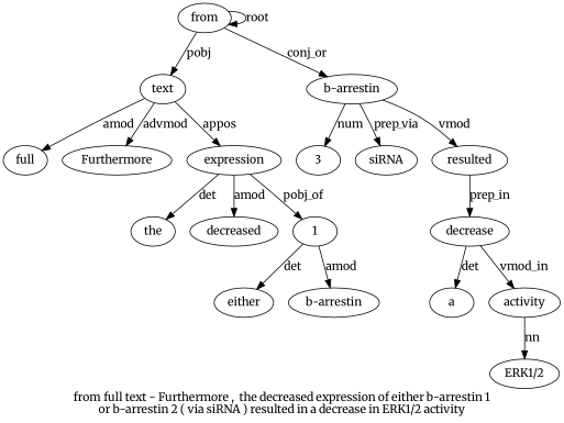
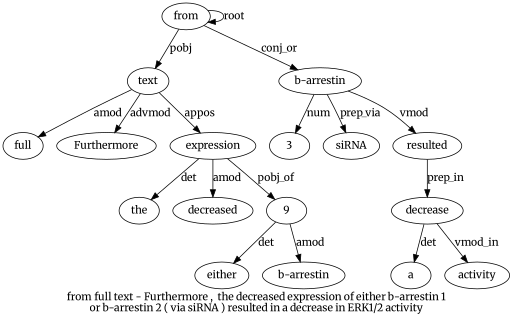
  digraph {
    fontname=Merriweather
    label="from full text - Furthermore ,  the decreased expression of either b-arrestin 1\nor b-arrestin 2 ( via siRNA ) resulted in a decrease in ERK1/2 activity"
    node [fillcolor=white fontname=Merriweather style=filled]
    edge [fontname=Merriweather]
    n1 [label=from]
    n2 [label=text]
    n3 [label="b-arrestin"]
    n4 [label=full]
    n5 [label=Furthermore]
    n6 [label=expression]
    n7 [label=3]
    n8 [label=siRNA]
    n9 [label=resulted]
    n10 [label=the]
    n11 [label=decreased]
-   n12 [label=1]
+   n12 [label=9]
    n13 [label=either]
    n14 [label="b-arrestin"]
    n15 [label=decrease]
    n16 [label=a]
    n17 [label=activity]
-   n18 [label="ERK1/2"]
    n1 -> n1 [label=root]
    n1 -> n2 [label=pobj]
    n1 -> n3 [label=conj_or]
    n2 -> n4 [label=amod]
    n2 -> n5 [label=advmod]
    n2 -> n6 [label=appos]
    n3 -> n7 [label=num]
    n3 -> n8 [label=prep_via]
    n3 -> n9 [label=vmod]
    n6 -> n10 [label=det]
    n6 -> n11 [label=amod]
    n6 -> n12 [label=pobj_of]
    n9 -> n15 [label=prep_in]
    n12 -> n13 [label=det]
    n12 -> n14 [label=amod]
    n15 -> n16 [label=det]
    n15 -> n17 [label=vmod_in]
-   n17 -> n18 [label=nn]
  }
